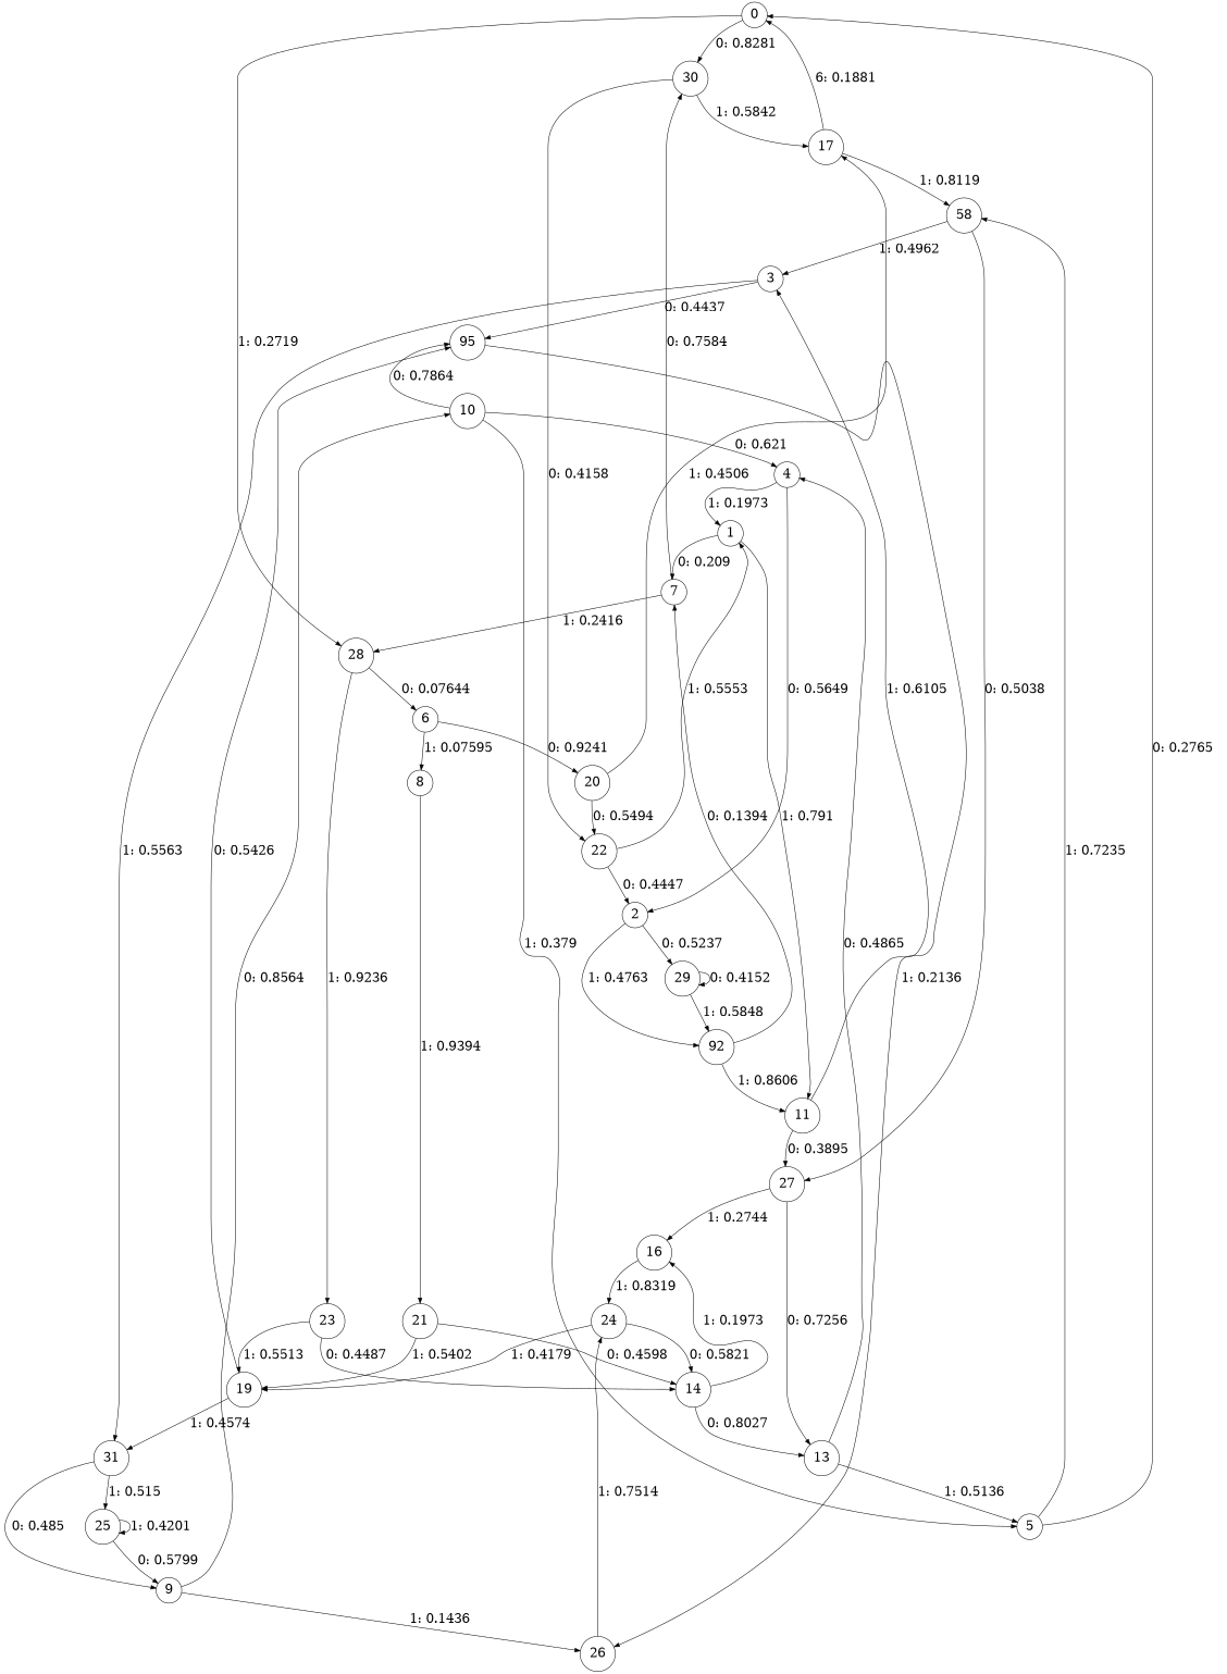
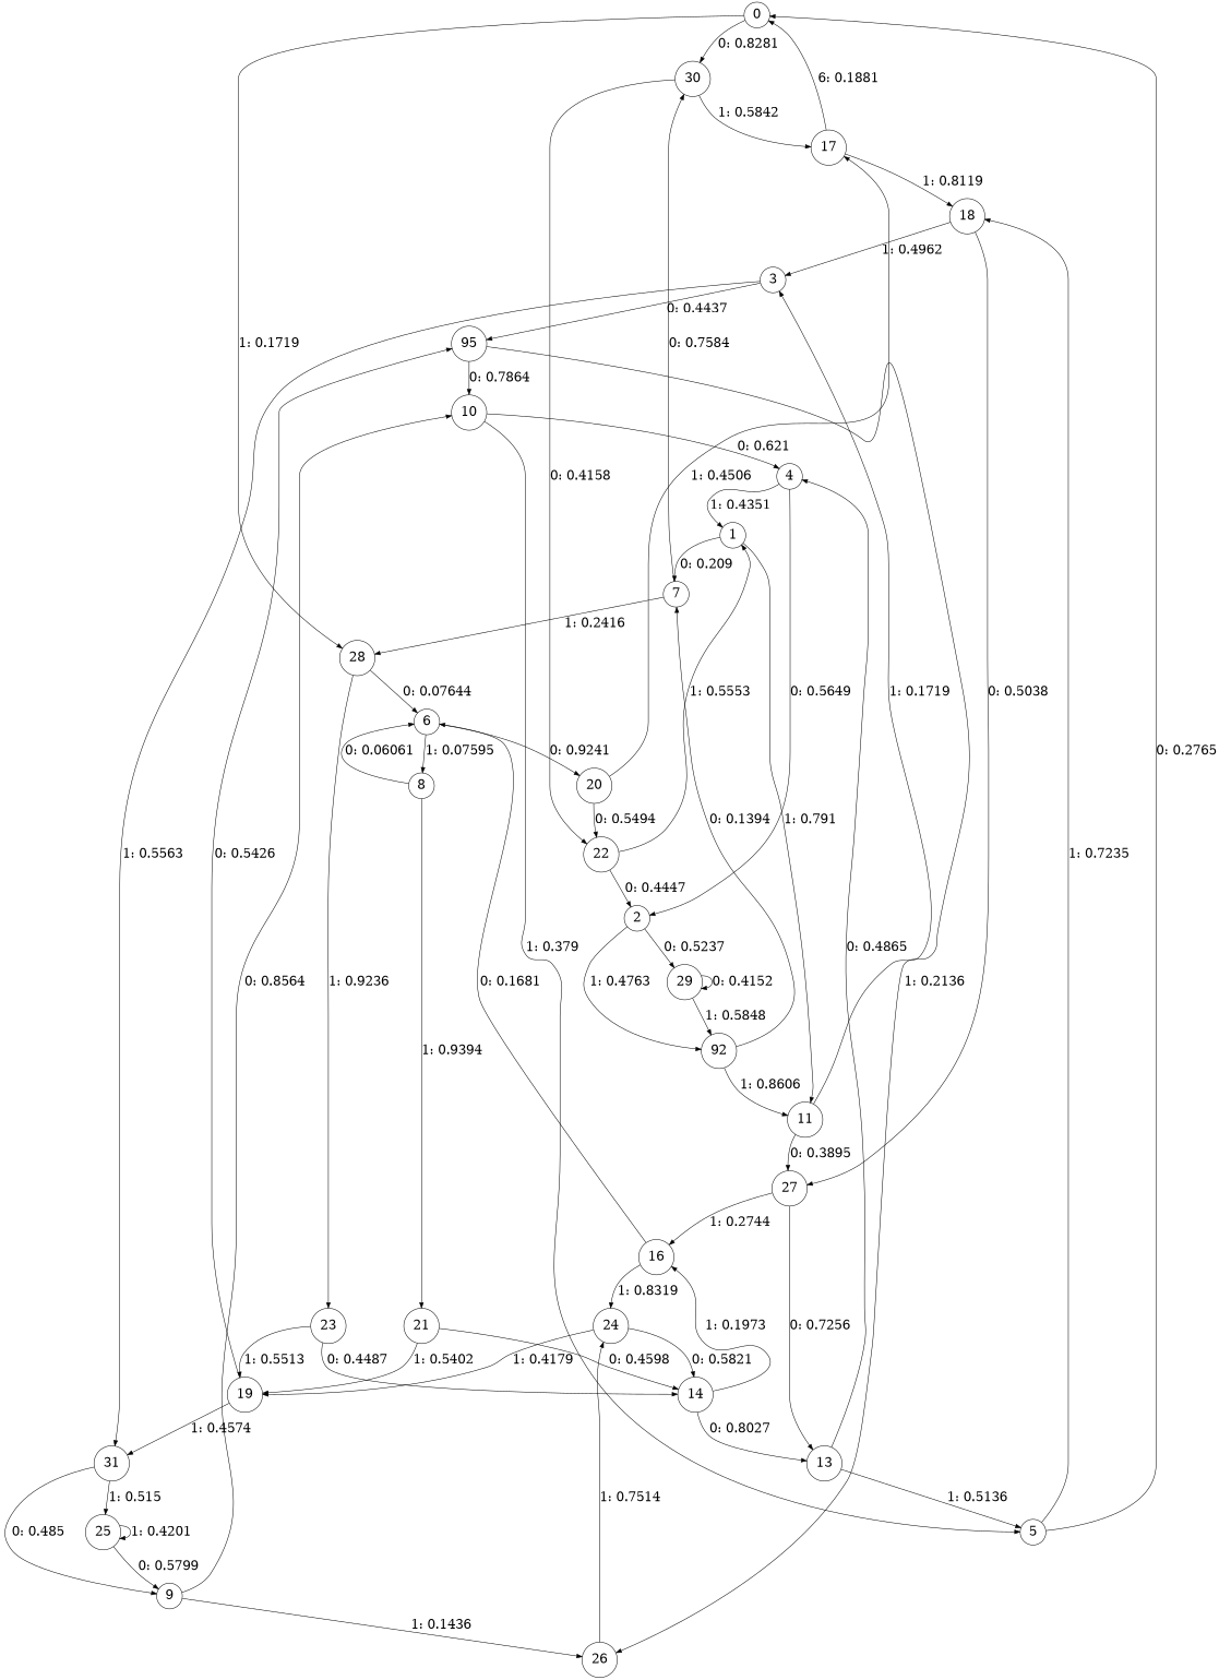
  digraph {
    node [fontsize=24 shape=circle]
    edge [fontsize=24]
    0
    30
    28
    17
    22
    6
    23
-   18 [label=58]
+   18
    1
    2
    20
    8
    14
    19
    7
    11
    3
    27
    n19 [label=95]
    31
    13
    16
    29
    n24 [label=92]
    10
    26
    9
    25
    4
    5
    24
    21
    0 -> 30 [label="0: 0.8281   "]
-   0 -> 28 [label="1: 0.2719   "]
+   0 -> 28 [label="1: 0.1719   "]
    30 -> 17 [label="1: 0.5842   "]
    30 -> 22 [label="0: 0.4158   "]
    28 -> 6 [label="0: 0.07644  "]
    28 -> 23 [label="1: 0.9236   "]
    17 -> 0 [label="6: 0.1881   "]
    17 -> 18 [label="1: 0.8119   "]
    22 -> 1 [label="1: 0.5553   "]
    22 -> 2 [label="0: 0.4447   "]
    6 -> 20 [label="0: 0.9241   "]
    6 -> 8 [label="1: 0.07595  "]
    23 -> 14 [label="0: 0.4487   "]
    23 -> 19 [label="1: 0.5513   "]
    18 -> 3 [label="1: 0.4962   "]
    18 -> 27 [label="0: 0.5038   "]
    1 -> 7 [label="0: 0.209    "]
    1 -> 11 [label="1: 0.791    "]
    2 -> 29 [label="0: 0.5237   "]
    2 -> n24 [label="1: 0.4763   "]
    20 -> 17 [label="1: 0.4506   "]
    20 -> 22 [label="0: 0.5494   "]
+   8 -> 6 [label="0: 0.06061  "]
    8 -> 21 [label="1: 0.9394   "]
    14 -> 13 [label="0: 0.8027   "]
    14 -> 16 [label="1: 0.1973   "]
    19 -> n19 [label="0: 0.5426   "]
    19 -> 31 [label="1: 0.4574   "]
    7 -> 30 [label="0: 0.7584   "]
    7 -> 28 [label="1: 0.2416   "]
-   11 -> 3 [label="1: 0.6105   "]
+   11 -> 3 [label="1: 0.1719   "]
    11 -> 27 [label="0: 0.3895   "]
    3 -> n19 [label="0: 0.4437   "]
    3 -> 31 [label="1: 0.5563   "]
    27 -> 13 [label="0: 0.7256   "]
    27 -> 16 [label="1: 0.2744   "]
-   10 -> n19 [label="0: 0.7864   "]
+   n19 -> 10 [label="0: 0.7864   "]
    n19 -> 26 [label="1: 0.2136   "]
    31 -> 9 [label="0: 0.485    "]
    31 -> 25 [label="1: 0.515    "]
    13 -> 4 [label="0: 0.4865   "]
    13 -> 5 [label="1: 0.5136   "]
+   16 -> 6 [label="0: 0.1681   "]
    16 -> 24 [label="1: 0.8319   "]
    29 -> 29 [label="0: 0.4152   "]
    29 -> n24 [label="1: 0.5848   "]
    n24 -> 7 [label="0: 0.1394   "]
    n24 -> 11 [label="1: 0.8606   "]
    10 -> 4 [label="0: 0.621    "]
    10 -> 5 [label="1: 0.379    "]
    26 -> 24 [label="1: 0.7514   "]
    9 -> 10 [label="0: 0.8564   "]
    9 -> 26 [label="1: 0.1436   "]
    25 -> 9 [label="0: 0.5799   "]
    25 -> 25 [label="1: 0.4201   "]
-   4 -> 1 [label="1: 0.1973   "]
+   4 -> 1 [label="1: 0.4351   "]
    4 -> 2 [label="0: 0.5649   "]
    5 -> 0 [label="0: 0.2765   "]
    5 -> 18 [label="1: 0.7235   "]
    24 -> 14 [label="0: 0.5821   "]
    24 -> 19 [label="1: 0.4179   "]
    21 -> 14 [label="0: 0.4598   "]
    21 -> 19 [label="1: 0.5402   "]
  }
